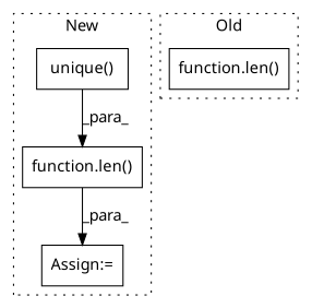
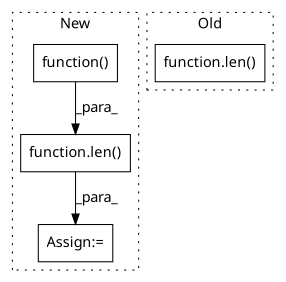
  digraph {
    fontname="Noto Sans"
    node [a=75 l="4,1" shape=box fontname="Noto Sans"]
    edge [fontname="Noto Sans"]
-   n1 [l=22 label="unique()" s=1575]
+   n1 [l=22 label="function()" s=1575]
    n2 [a=68 l=3 label="Assign:=" s=1685]
    n3 [label="function.len()" s="1688,1708"]
    n4 [label="function.len()" s="1168,1193"]
    subgraph cluster_1 {
      label=New
      style=dotted
      n1
      n2
      n3
    }
    subgraph cluster_2 {
      label=Old
      style=dotted
      n4
    }
    n1 -> n3 [label=_para_]
    n3 -> n2 [label=_para_]
  }
